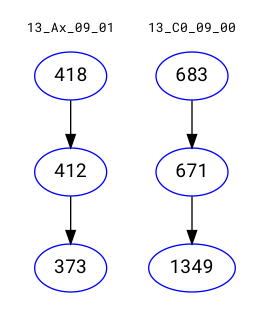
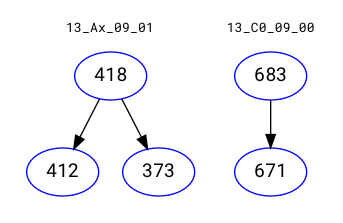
  digraph {
    fontname="Roboto Mono"
    node [color=blue fontname="Roboto Mono"]
    edge [color=black fontname="Roboto Mono"]
    n1 [label=412]
    n2 [label=373]
    n3 [label=418]
    n4 [label=671]
-   n5 [label=1349]
    n6 [label=683]
    subgraph cluster_1 {
      color=white
      fontsize=10
      label="13_Ax_09_01"
      n1
      n2
      n3
    }
    subgraph cluster_2 {
      color=white
      fontsize=10
      label="13_C0_09_00"
      n4
-     n5
      n6
    }
-   n1 -> n2
+   n3 -> n2
    n3 -> n1
-   n4 -> n5
    n6 -> n4
  }
